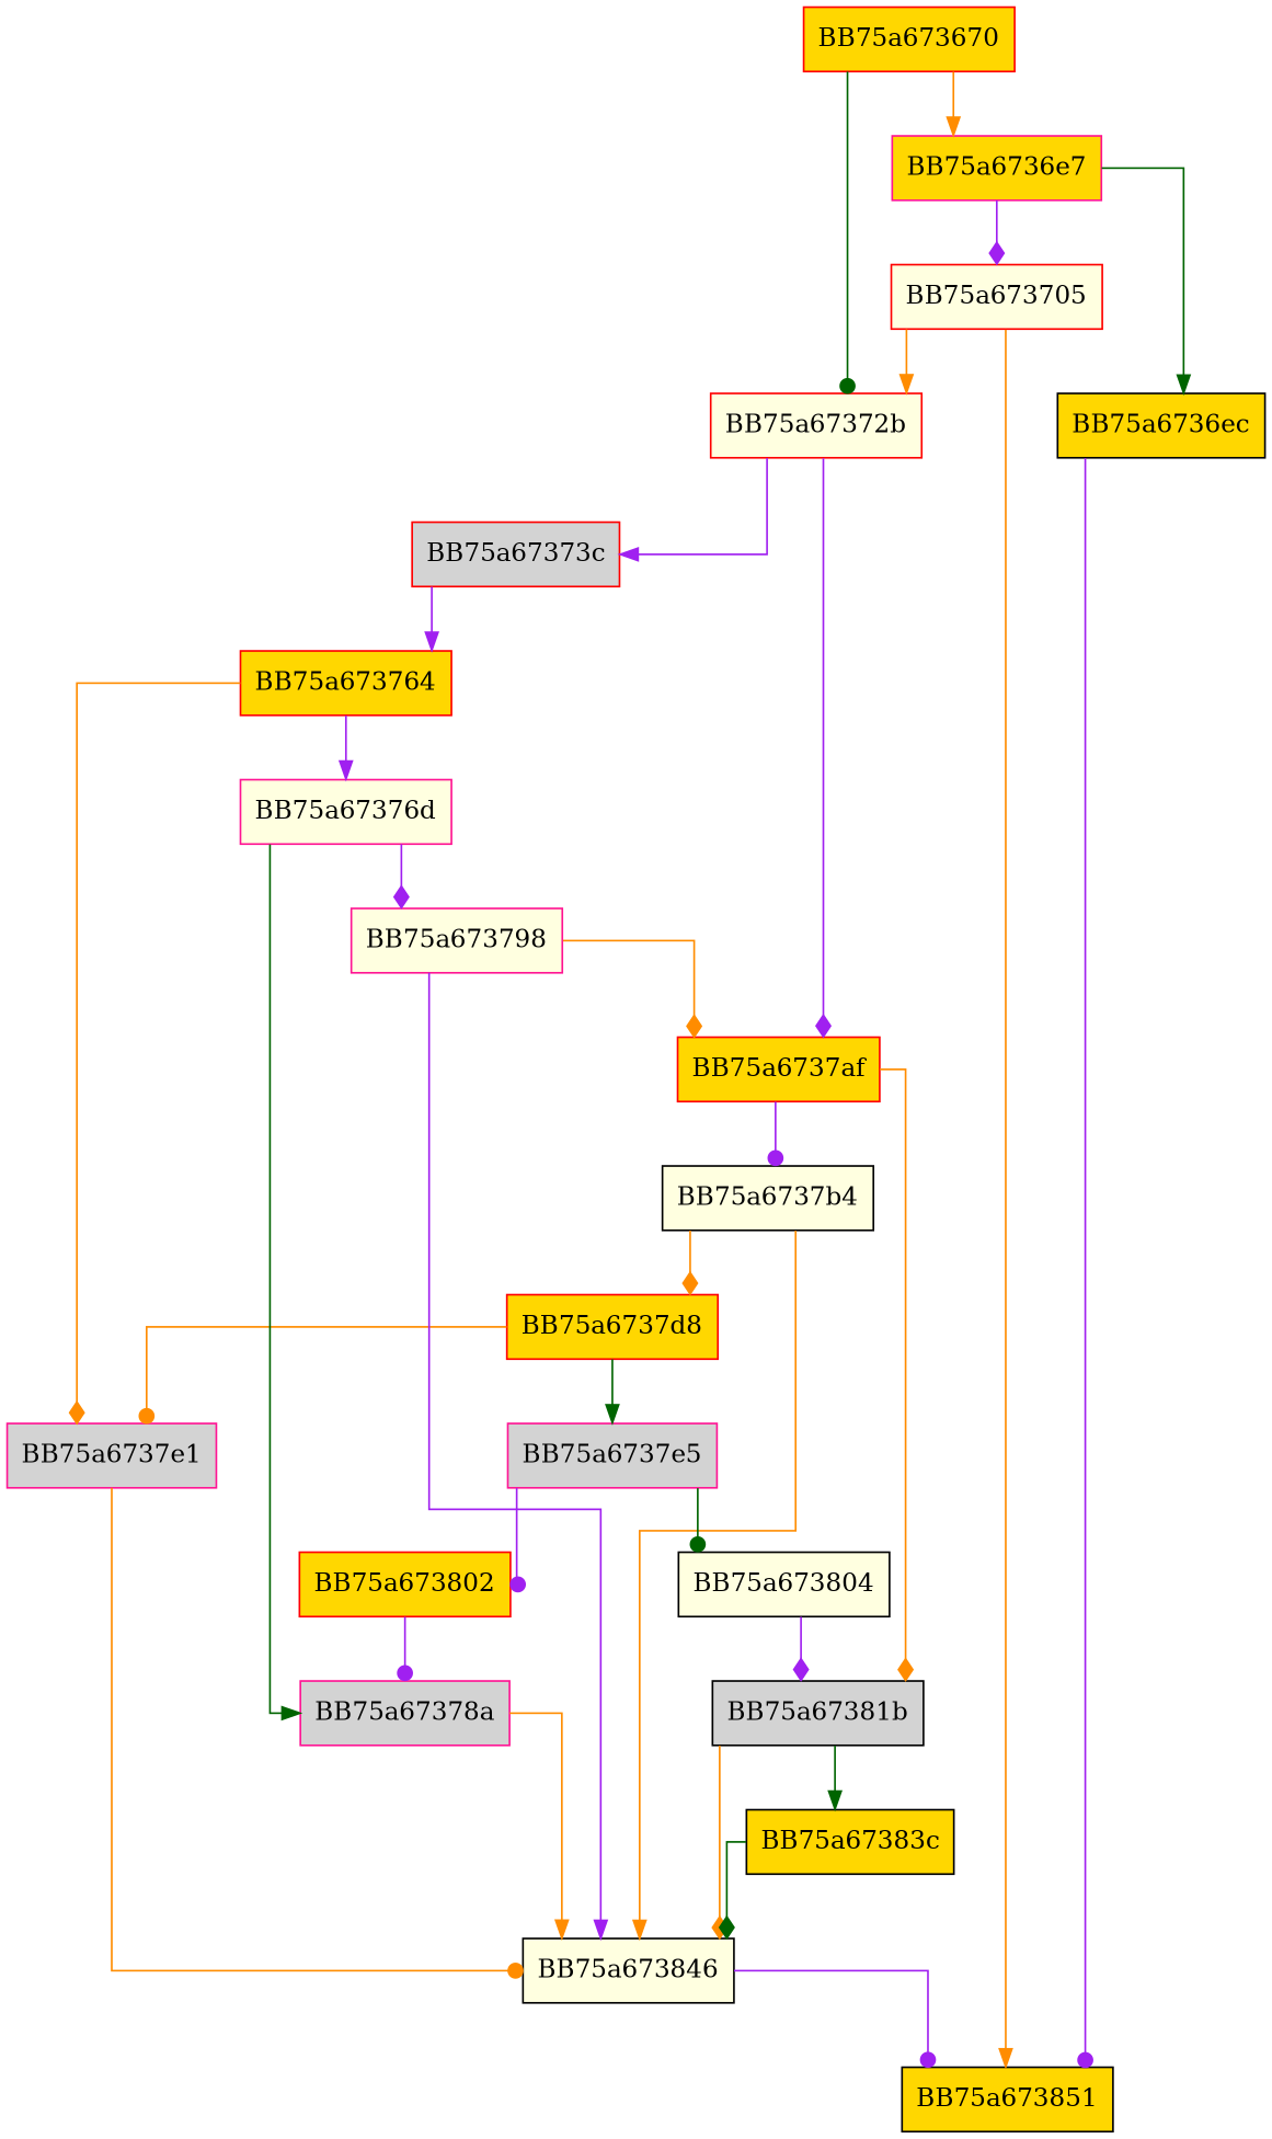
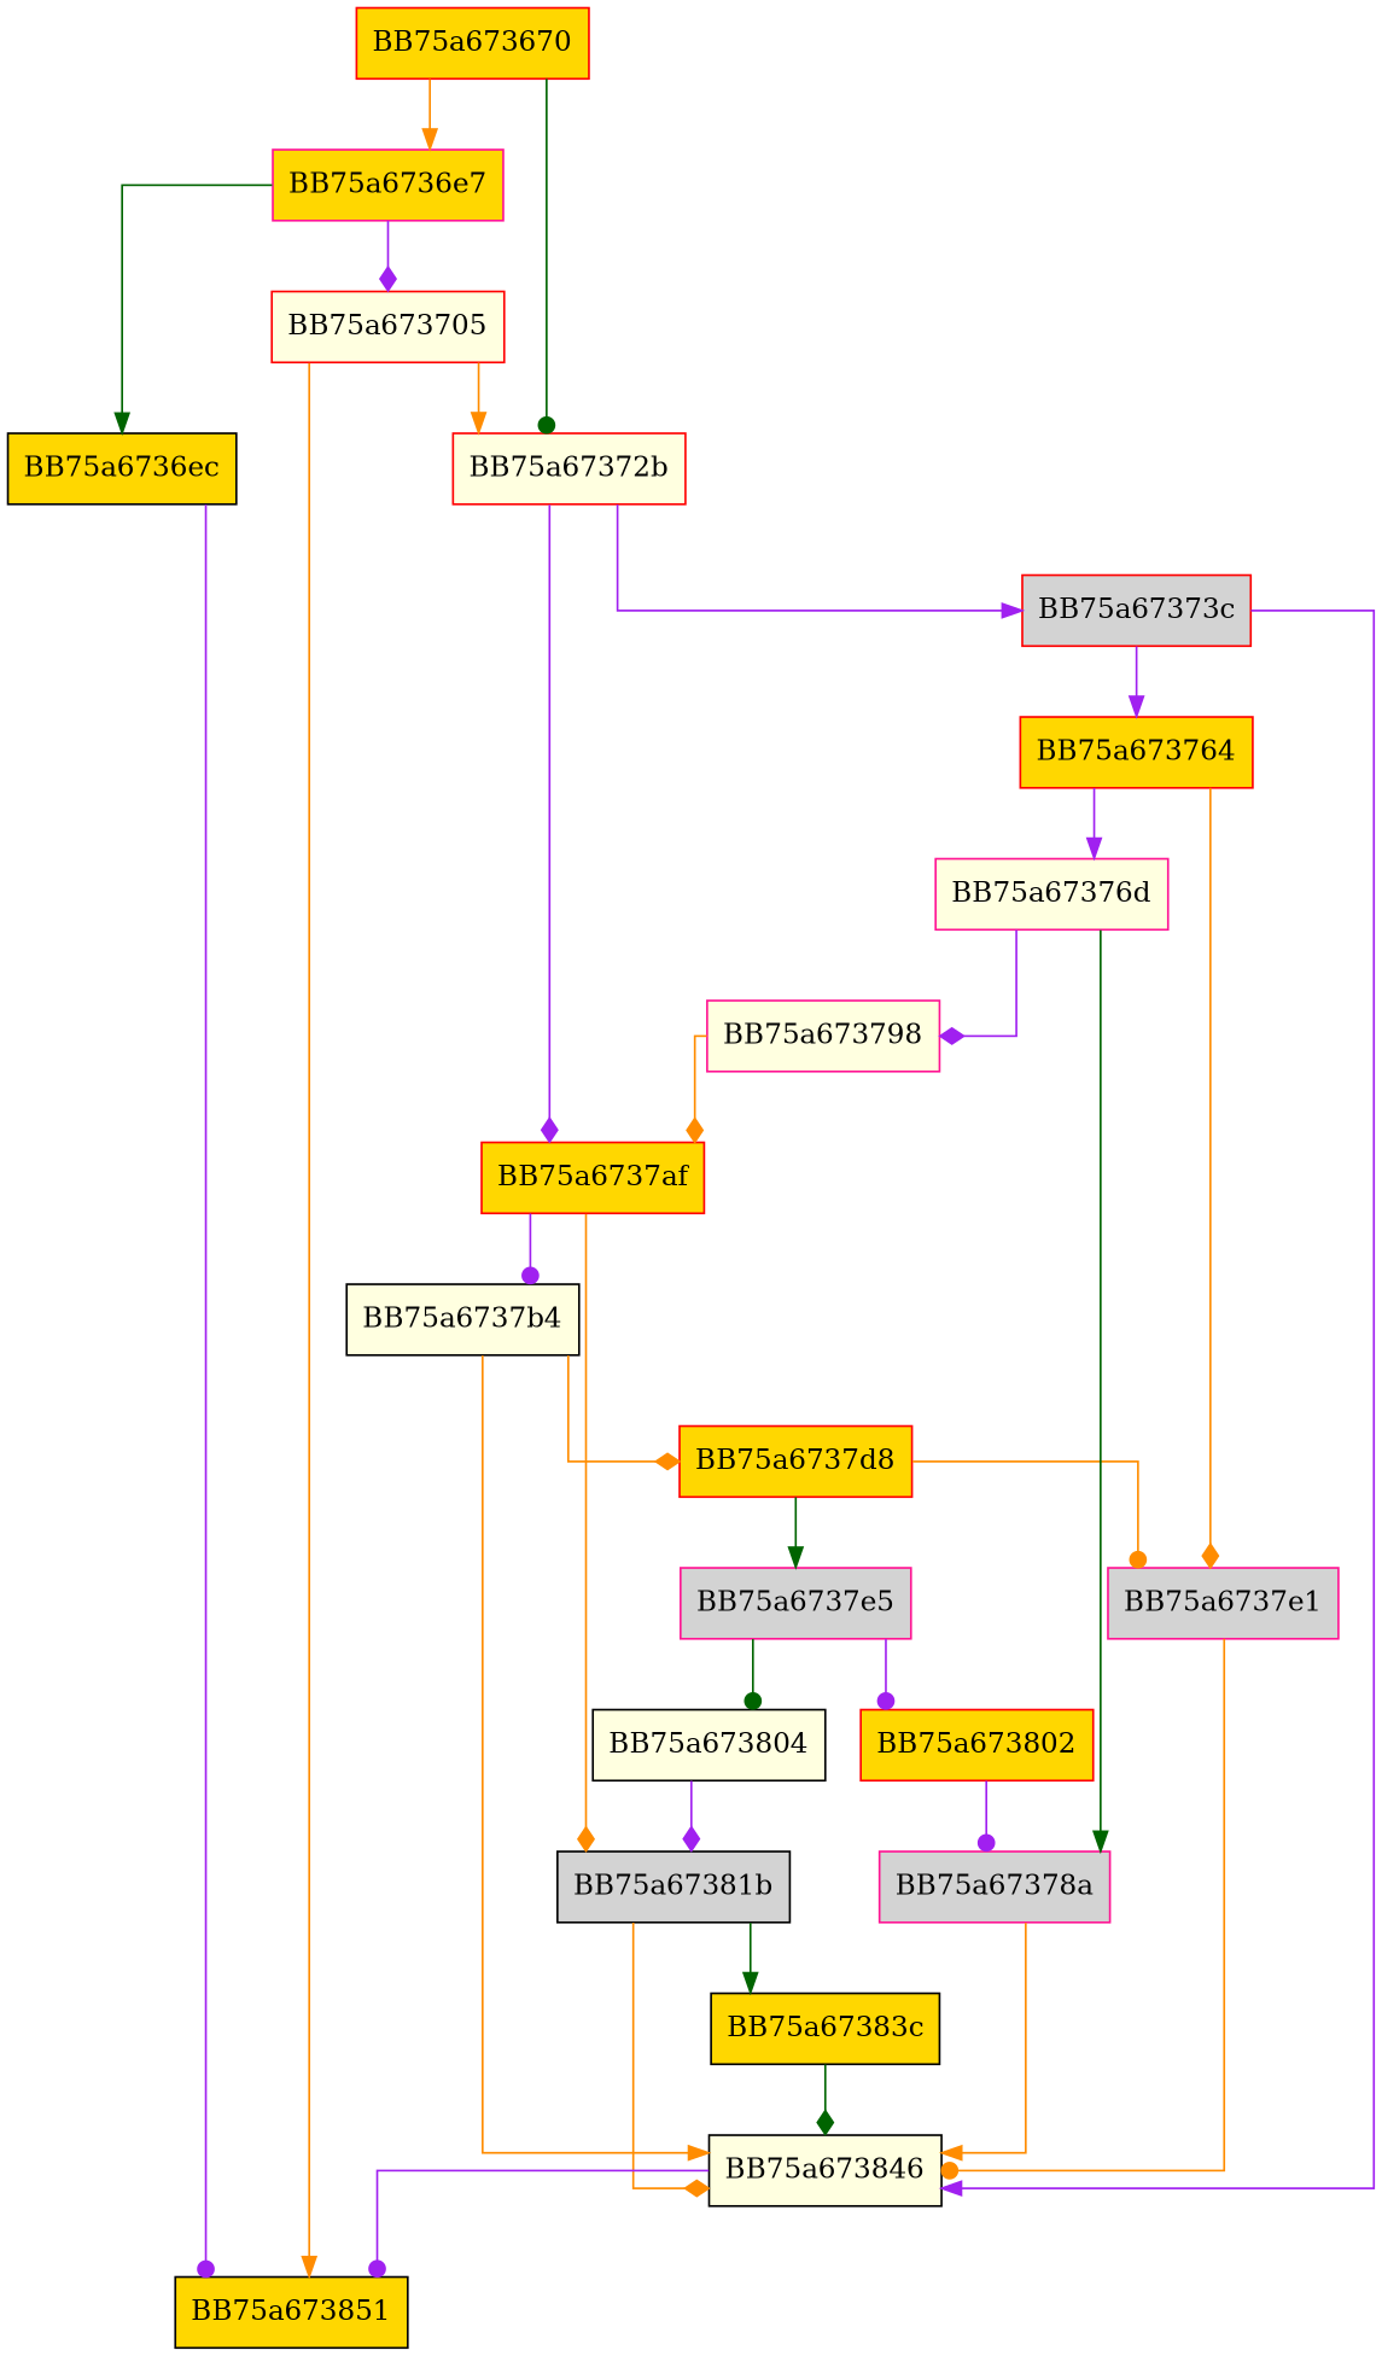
  digraph {
    splines=ortho
    node [color=red fillcolor=gold shape=box style=filled]
    edge [arrowhead=normal color=purple]
    BB75a67372b [fillcolor=lightyellow]
    BB75a673670
    BB75a6736e7 [color=deeppink]
    BB75a6737af
    BB75a67373c [fillcolor=lightgrey]
    BB75a673705 [fillcolor=lightyellow]
    BB75a6736ec [color=black]
    BB75a67381b [color=black fillcolor=lightgrey]
    BB75a6737b4 [color=black fillcolor=lightyellow]
    BB75a673846 [color=black fillcolor=lightyellow]
    BB75a673764
    BB75a673851 [color=black]
    BB75a67383c [color=black]
    BB75a6737d8
    BB75a6737e1 [color=deeppink fillcolor=lightgrey]
    BB75a67376d [color=deeppink fillcolor=lightyellow]
    BB75a673798 [color=deeppink fillcolor=lightyellow]
    BB75a67378a [color=deeppink fillcolor=lightgrey]
    BB75a6737e5 [color=deeppink fillcolor=lightgrey]
    BB75a673804 [color=black fillcolor=lightyellow]
    BB75a673802
    BB75a67372b -> BB75a6737af [arrowhead=diamond]
    BB75a67372b -> BB75a67373c
    BB75a673670 -> BB75a67372b [arrowhead=dot color=darkgreen]
    BB75a673670 -> BB75a6736e7 [color=darkorange]
    BB75a6736e7 -> BB75a673705 [arrowhead=diamond]
    BB75a6736e7 -> BB75a6736ec [color=darkgreen]
    BB75a6737af -> BB75a67381b [arrowhead=diamond color=darkorange]
    BB75a6737af -> BB75a6737b4 [arrowhead=dot]
-   BB75a673798 -> BB75a673846
+   BB75a67373c -> BB75a673846
    BB75a67373c -> BB75a673764
    BB75a673705 -> BB75a67372b [color=darkorange]
    BB75a673705 -> BB75a673851 [color=darkorange]
    BB75a6736ec -> BB75a673851 [arrowhead=dot]
    BB75a67381b -> BB75a673846 [arrowhead=diamond color=darkorange]
    BB75a67381b -> BB75a67383c [color=darkgreen]
    BB75a6737b4 -> BB75a673846 [color=darkorange]
    BB75a6737b4 -> BB75a6737d8 [arrowhead=diamond color=darkorange]
    BB75a673846 -> BB75a673851 [arrowhead=dot]
    BB75a673764 -> BB75a6737e1 [arrowhead=diamond color=darkorange]
    BB75a673764 -> BB75a67376d
    BB75a67383c -> BB75a673846 [arrowhead=diamond color=darkgreen]
    BB75a6737d8 -> BB75a6737e1 [arrowhead=dot color=darkorange]
    BB75a6737d8 -> BB75a6737e5 [color=darkgreen]
    BB75a6737e1 -> BB75a673846 [arrowhead=dot color=darkorange]
    BB75a67376d -> BB75a673798 [arrowhead=diamond]
    BB75a67376d -> BB75a67378a [color=darkgreen]
    BB75a673798 -> BB75a6737af [arrowhead=diamond color=darkorange]
    BB75a67378a -> BB75a673846 [color=darkorange]
    BB75a6737e5 -> BB75a673804 [arrowhead=dot color=darkgreen]
    BB75a6737e5 -> BB75a673802 [arrowhead=dot]
    BB75a673804 -> BB75a67381b [arrowhead=diamond]
    BB75a673802 -> BB75a67378a [arrowhead=dot]
  }
